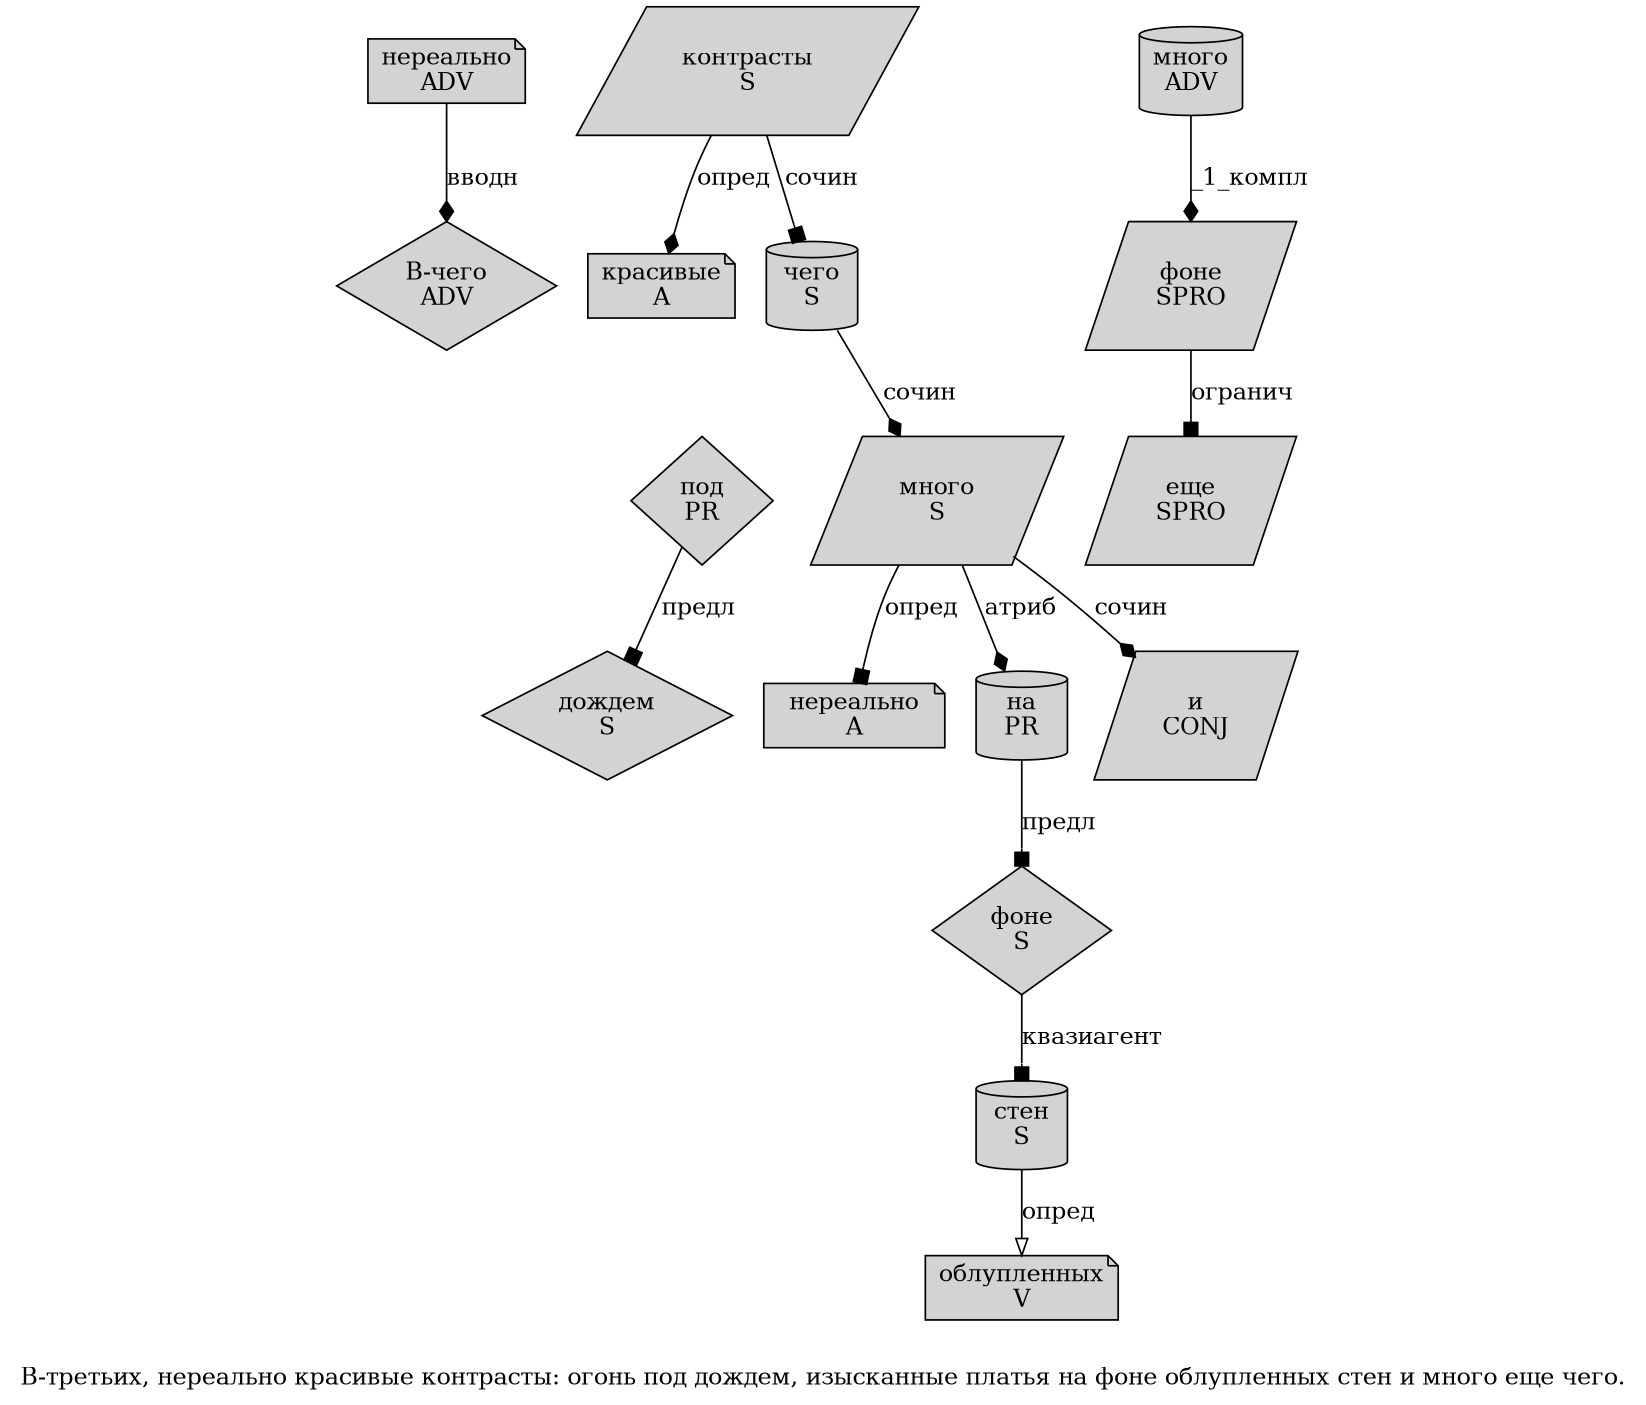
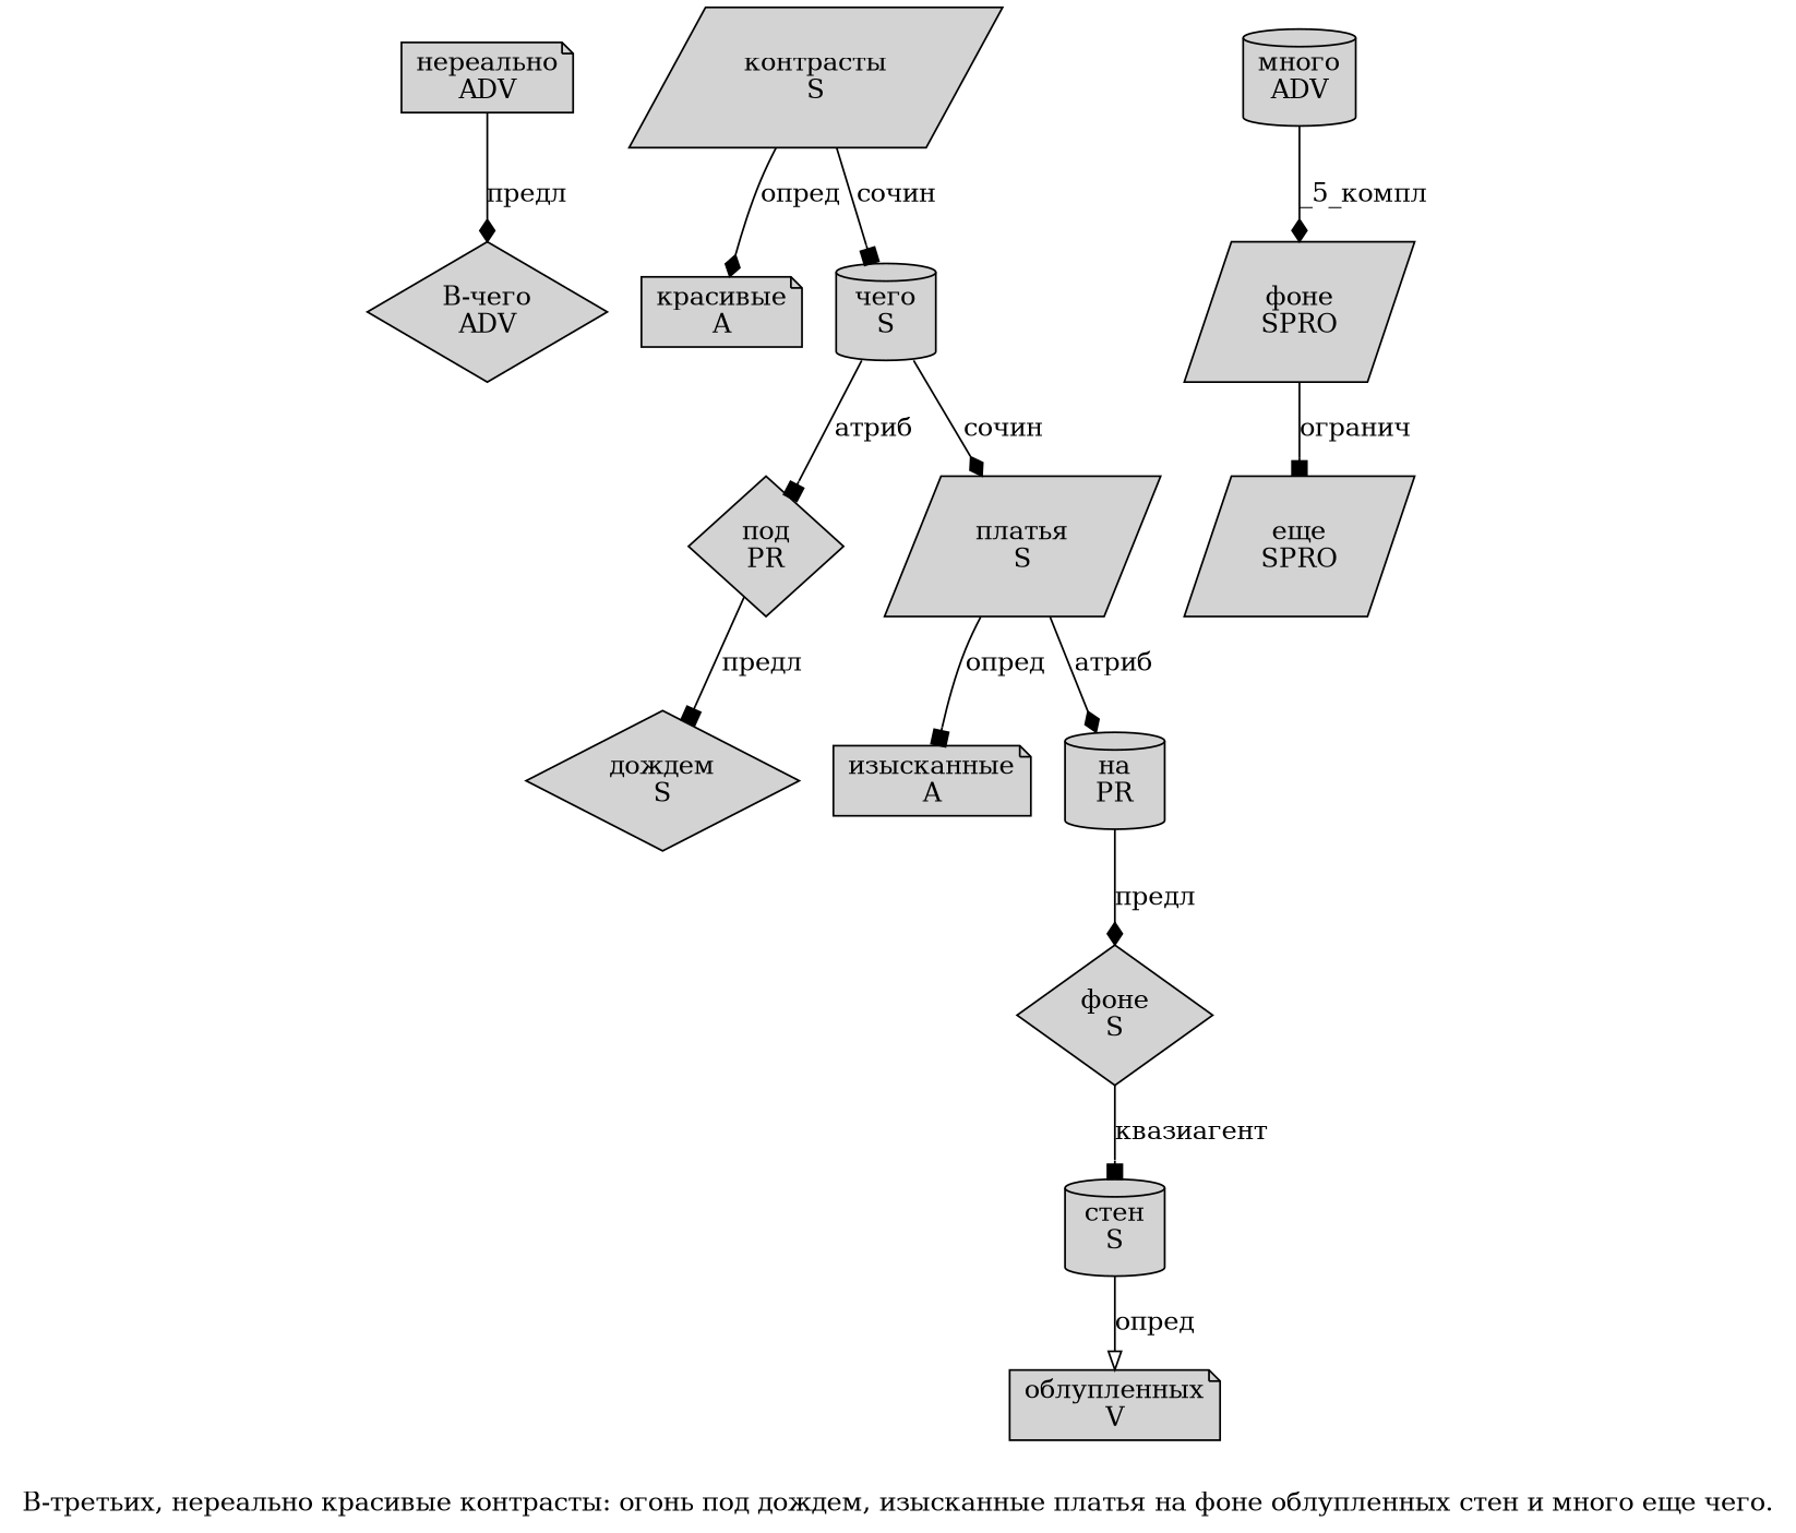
  digraph {
    label="В-третьих, нереально красивые контрасты: огонь под дождем, изысканные платья на фоне облупленных стен и много еще чего."
    node [fillcolor=lightgray penwidth=1 shape=parallelogram style=filled]
    edge [arrowhead=box]
    n1 [label="В-чего\nADV" shape=diamond]
    n2 [label="нереально\nADV" shape=note]
    n3 [label="красивые\nA" shape=note]
    n4 [label="контрасты\nS"]
    n5 [label="чего\nS" shape=cylinder]
    n6 [label="под\nPR" shape=diamond]
-   n7 [label="много\nS"]
+   n7 [label="платья\nS"]
    n8 [label="дождем\nS" shape=diamond]
-   n9 [label="нереально\nA" shape=note]
+   n9 [label="изысканные\nA" shape=note]
    n10 [label="на\nPR" shape=cylinder]
-   n11 [label="и\nCONJ"]
    n12 [label="фоне\nS" shape=diamond]
    n13 [label="стен\nS" shape=cylinder]
    n14 [label="облупленных\nV" shape=note]
    n15 [label="много\nADV" shape=cylinder]
    n16 [label="фоне\nSPRO"]
    n17 [label="еще\nSPRO"]
-   n2 -> n1 [arrowhead=diamond label="вводн"]
+   n2 -> n1 [arrowhead=diamond label="предл"]
    n4 -> n3 [arrowhead=diamond label="опред"]
    n4 -> n5 [label="сочин"]
+   n5 -> n6 [label="атриб"]
    n5 -> n7 [arrowhead=diamond label="сочин"]
    n6 -> n8 [label="предл"]
    n7 -> n9 [label="опред"]
    n7 -> n10 [arrowhead=diamond label="атриб"]
-   n7 -> n11 [arrowhead=diamond label="сочин"]
-   n10 -> n12 [label="предл"]
+   n10 -> n12 [arrowhead=diamond label="предл"]
    n12 -> n13 [label="квазиагент"]
    n13 -> n14 [arrowhead=onormal label="опред"]
-   n15 -> n16 [arrowhead=diamond label="_1_компл"]
+   n15 -> n16 [arrowhead=diamond label="_5_компл"]
    n16 -> n17 [label="огранич"]
  }
